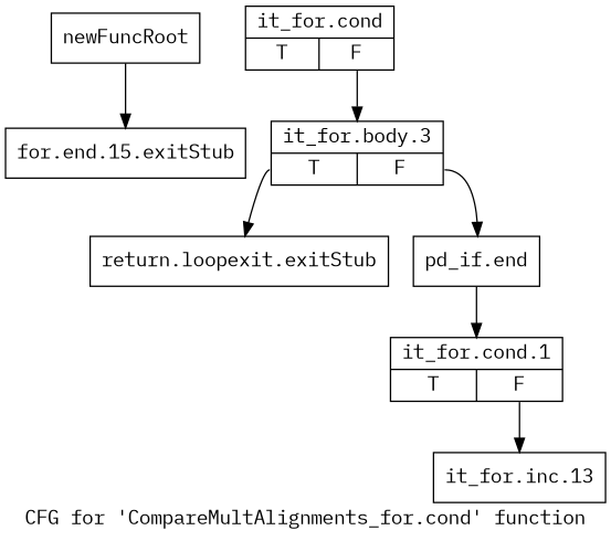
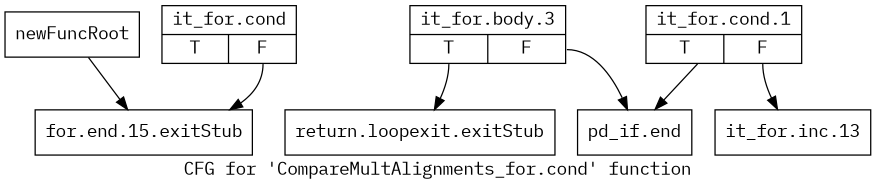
  digraph {
    fontname="IBM Plex Mono"
    label="CFG for 'CompareMultAlignments_for.cond' function"
    node [fontname="IBM Plex Mono" shape=record]
    edge [fontname="IBM Plex Mono" tailport=s1]
    n1 [label="{newFuncRoot}"]
    n2 [label="{for.end.15.exitStub}"]
    n3 [label="{it_for.cond|{<s0>T|<s1>F}}"]
    n4 [label="{return.loopexit.exitStub}"]
    n5 [label="{it_for.cond.1|{<s0>T|<s1>F}}"]
    n6 [label="{it_for.inc.13}"]
    n7 [label="{it_for.body.3|{<s0>T|<s1>F}}"]
    n8 [label="{pd_if.end}"]
    n1 -> n2 [tailport=""]
-   n3 -> n7
+   n3 -> n2
    n5 -> n6
    n7 -> n4 [tailport=s0]
    n7 -> n8
-   n8 -> n5 [tailport=""]
+   n5 -> n8 [tailport=""]
  }
